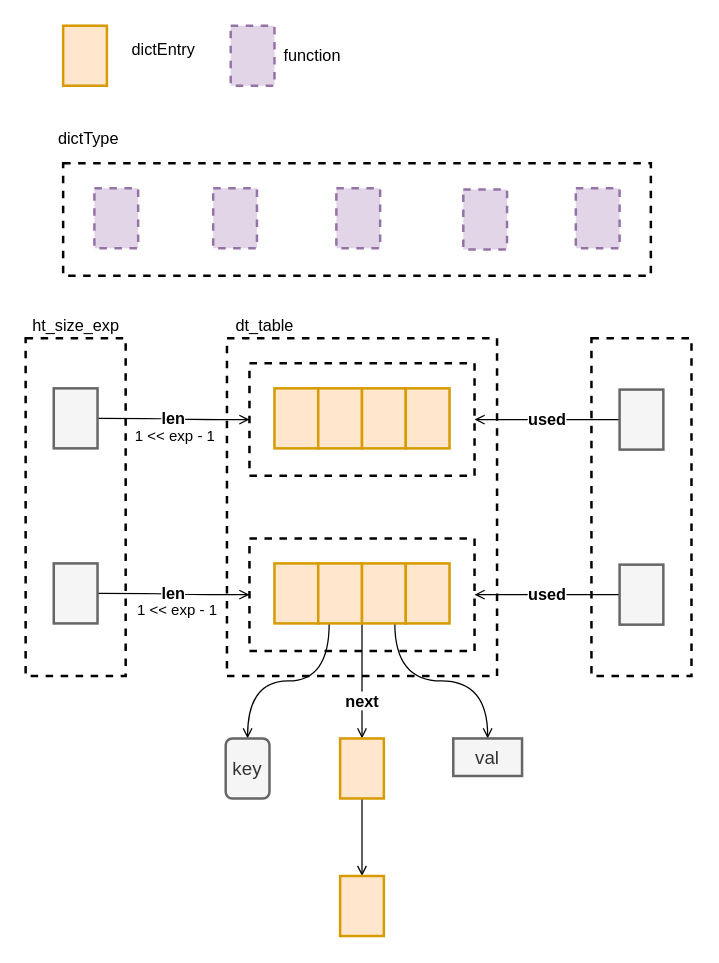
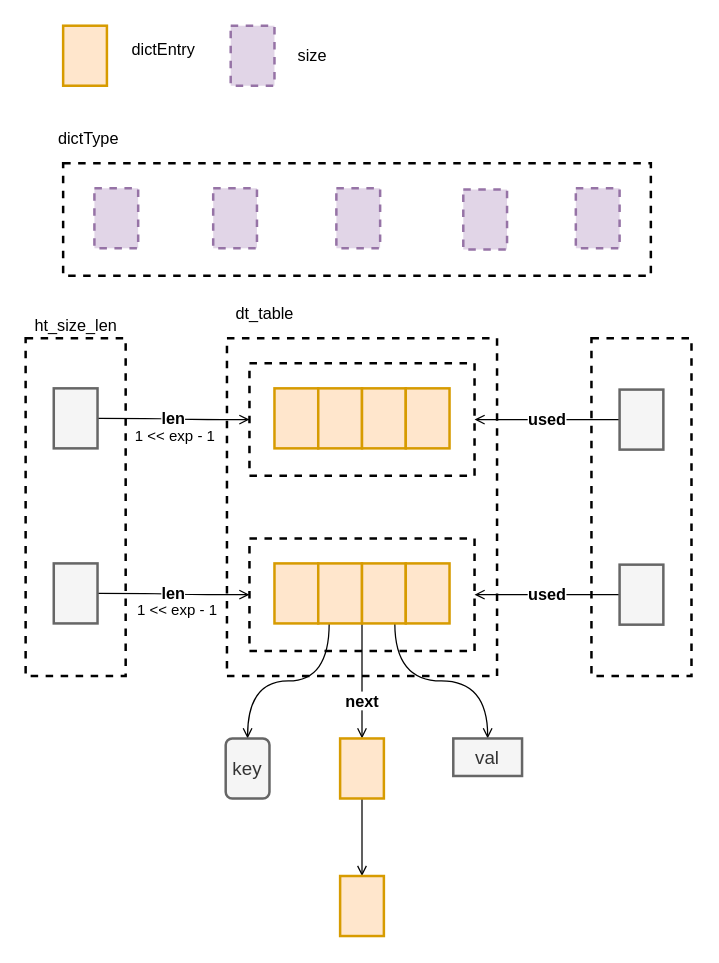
  <mxCell id="0" />
  <mxCell id="1" parent="0" />
  <mxCell id="2" value="" style="rounded=0;whiteSpace=wrap;html=1;fontSize=15;strokeWidth=2;fillColor=none;dashed=1;" parent="1" vertex="1"><mxGeometry x="50" y="130" width="470" height="90" as="geometry" /></mxCell>
  <mxCell id="3" value="" style="rounded=0;whiteSpace=wrap;html=1;fontSize=15;strokeWidth=2;dashed=1;fillColor=none;" parent="1" vertex="1"><mxGeometry x="20" y="270" width="80" height="270" as="geometry" /></mxCell>
  <mxCell id="4" value="" style="rounded=0;whiteSpace=wrap;html=1;fontSize=15;strokeWidth=2;fillColor=none;dashed=1;" parent="1" vertex="1"><mxGeometry x="181" y="270" width="216" height="270" as="geometry" /></mxCell>
  <mxCell id="5" value="" style="rounded=0;whiteSpace=wrap;html=1;fontSize=15;strokeWidth=2;dashed=1;fillColor=none;" parent="1" vertex="1"><mxGeometry x="472.5" y="270" width="80" height="270" as="geometry" /></mxCell>
  <mxCell id="6" value="" style="rounded=0;whiteSpace=wrap;html=1;fontSize=15;strokeWidth=2;dashed=1;fillColor=none;" parent="1" vertex="1"><mxGeometry x="199" y="290" width="180" height="90" as="geometry" /></mxCell>
  <mxCell id="7" value="" style="rounded=0;whiteSpace=wrap;html=1;fontSize=15;strokeWidth=2;fillColor=#ffe6cc;strokeColor=#d79b00;" parent="1" vertex="1"><mxGeometry x="219" y="310" width="35" height="48" as="geometry" /></mxCell>
  <mxCell id="8" value="" style="rounded=0;whiteSpace=wrap;html=1;fontSize=15;strokeWidth=2;fillColor=#ffe6cc;strokeColor=#d79b00;" parent="1" vertex="1"><mxGeometry x="254" y="310" width="35" height="48" as="geometry" /></mxCell>
  <mxCell id="9" value="" style="rounded=0;whiteSpace=wrap;html=1;fontSize=15;strokeWidth=2;fillColor=#ffe6cc;strokeColor=#d79b00;" parent="1" vertex="1"><mxGeometry x="289" y="310" width="35" height="48" as="geometry" /></mxCell>
  <mxCell id="10" value="" style="rounded=0;whiteSpace=wrap;html=1;fontSize=15;strokeWidth=2;fillColor=#ffe6cc;strokeColor=#d79b00;" parent="1" vertex="1"><mxGeometry x="324" y="310" width="35" height="48" as="geometry" /></mxCell>
  <mxCell id="11" value="len" style="edgeStyle=orthogonalEdgeStyle;curved=1;rounded=0;orthogonalLoop=1;jettySize=auto;html=1;exitX=1;exitY=0.5;exitDx=0;exitDy=0;entryX=0;entryY=0.5;entryDx=0;entryDy=0;fontSize=13;endArrow=open;endFill=0;strokeWidth=1;fontStyle=1" parent="1" source="12" target="6" edge="1"><mxGeometry relative="1" as="geometry" /></mxCell>
  <mxCell id="12" value="" style="rounded=0;whiteSpace=wrap;html=1;fontSize=15;strokeWidth=2;fillColor=#f5f5f5;strokeColor=#666666;fontColor=#333333;" parent="1" vertex="1"><mxGeometry x="42.5" y="310" width="35" height="48" as="geometry" /></mxCell>
  <mxCell id="13" value="" style="rounded=0;whiteSpace=wrap;html=1;fontSize=15;strokeWidth=2;dashed=1;fillColor=none;" parent="1" vertex="1"><mxGeometry x="199" y="430" width="180" height="90" as="geometry" /></mxCell>
  <mxCell id="14" value="" style="rounded=0;whiteSpace=wrap;html=1;fontSize=15;strokeWidth=2;fillColor=#ffe6cc;strokeColor=#d79b00;" parent="1" vertex="1"><mxGeometry x="219" y="450" width="35" height="48" as="geometry" /></mxCell>
  <mxCell id="15" style="edgeStyle=orthogonalEdgeStyle;curved=1;rounded=0;orthogonalLoop=1;jettySize=auto;html=1;exitX=0.25;exitY=1;exitDx=0;exitDy=0;fontSize=13;endArrow=open;endFill=0;strokeWidth=1;entryX=0.5;entryY=0;entryDx=0;entryDy=0;" parent="1" source="18" target="29" edge="1"><mxGeometry relative="1" as="geometry"><mxPoint x="271.5" y="590" as="targetPoint" /></mxGeometry></mxCell>
  <mxCell id="16" style="edgeStyle=orthogonalEdgeStyle;curved=1;rounded=0;orthogonalLoop=1;jettySize=auto;html=1;exitX=0.75;exitY=1;exitDx=0;exitDy=0;entryX=0.5;entryY=0;entryDx=0;entryDy=0;fontSize=13;endArrow=open;endFill=0;strokeWidth=1;" parent="1" source="19" target="30" edge="1"><mxGeometry relative="1" as="geometry" /></mxCell>
  <mxCell id="17" value="next" style="edgeStyle=orthogonalEdgeStyle;curved=1;rounded=0;orthogonalLoop=1;jettySize=auto;html=1;exitX=1;exitY=1;exitDx=0;exitDy=0;entryX=0.5;entryY=0;entryDx=0;entryDy=0;fontSize=13;endArrow=open;endFill=0;strokeWidth=1;fontStyle=1" parent="1" source="18" target="32" edge="1"><mxGeometry x="0.348" relative="1" as="geometry"><mxPoint as="offset" /></mxGeometry></mxCell>
  <mxCell id="18" value="" style="rounded=0;whiteSpace=wrap;html=1;fontSize=15;strokeWidth=2;fillColor=#ffe6cc;strokeColor=#d79b00;" parent="1" vertex="1"><mxGeometry x="254" y="450" width="35" height="48" as="geometry" /></mxCell>
  <mxCell id="19" value="" style="rounded=0;whiteSpace=wrap;html=1;fontSize=15;strokeWidth=2;fillColor=#ffe6cc;strokeColor=#d79b00;" parent="1" vertex="1"><mxGeometry x="289" y="450" width="35" height="48" as="geometry" /></mxCell>
  <mxCell id="20" value="" style="rounded=0;whiteSpace=wrap;html=1;fontSize=15;strokeWidth=2;fillColor=#ffe6cc;strokeColor=#d79b00;" parent="1" vertex="1"><mxGeometry x="324" y="450" width="35" height="48" as="geometry" /></mxCell>
  <mxCell id="21" value="len" style="edgeStyle=orthogonalEdgeStyle;curved=1;rounded=0;orthogonalLoop=1;jettySize=auto;html=1;exitX=1;exitY=0.5;exitDx=0;exitDy=0;entryX=0;entryY=0.5;entryDx=0;entryDy=0;fontSize=13;endArrow=open;endFill=0;strokeWidth=1;fontStyle=1" parent="1" source="22" target="13" edge="1"><mxGeometry relative="1" as="geometry" /></mxCell>
  <mxCell id="22" value="" style="rounded=0;whiteSpace=wrap;html=1;fontSize=15;strokeWidth=2;fillColor=#f5f5f5;strokeColor=#666666;fontColor=#333333;" parent="1" vertex="1"><mxGeometry x="42.5" y="450" width="35" height="48" as="geometry" /></mxCell>
- <mxCell id="23" value="dt_table" style="text;html=1;align=center;verticalAlign=middle;resizable=0;points=[];autosize=1;strokeColor=none;fillColor=none;fontSize=13;" parent="1" vertex="1"><mxGeometry x="181" y="250" width="60" height="20" as="geometry" /></mxCell>
- <mxCell id="24" value="ht_size_exp" style="text;html=1;align=center;verticalAlign=middle;resizable=0;points=[];autosize=1;strokeColor=none;fillColor=none;fontSize=13;" parent="1" vertex="1"><mxGeometry x="20" y="250" width="80" height="20" as="geometry" /></mxCell>
+ <mxCell id="23" value="dt_table" style="text;html=1;align=center;verticalAlign=middle;resizable=0;points=[];autosize=1;strokeColor=none;fillColor=none;fontSize=13;" parent="1" vertex="1"><mxGeometry x="181" y="240" width="60" height="20" as="geometry" /></mxCell>
+ <mxCell id="24" value="ht_size_len" style="text;html=1;align=center;verticalAlign=middle;resizable=0;points=[];autosize=1;strokeColor=none;fillColor=none;fontSize=13;" parent="1" vertex="1"><mxGeometry x="20" y="250" width="80" height="20" as="geometry" /></mxCell>
  <mxCell id="25" value="used" style="edgeStyle=orthogonalEdgeStyle;curved=1;rounded=0;orthogonalLoop=1;jettySize=auto;html=1;exitX=0;exitY=0.5;exitDx=0;exitDy=0;fontSize=13;endArrow=open;endFill=0;strokeWidth=1;entryX=1;entryY=0.5;entryDx=0;entryDy=0;fontStyle=1" parent="1" source="26" target="6" edge="1"><mxGeometry relative="1" as="geometry" /></mxCell>
  <mxCell id="26" value="" style="rounded=0;whiteSpace=wrap;html=1;fontSize=15;strokeWidth=2;fillColor=#f5f5f5;strokeColor=#666666;fontColor=#333333;" parent="1" vertex="1"><mxGeometry x="495" y="311" width="35" height="48" as="geometry" /></mxCell>
  <mxCell id="27" value="used" style="edgeStyle=orthogonalEdgeStyle;curved=1;rounded=0;orthogonalLoop=1;jettySize=auto;html=1;exitX=0;exitY=0.5;exitDx=0;exitDy=0;entryX=1;entryY=0.5;entryDx=0;entryDy=0;fontSize=13;endArrow=open;endFill=0;strokeWidth=1;fontStyle=1" parent="1" source="28" target="13" edge="1"><mxGeometry relative="1" as="geometry" /></mxCell>
  <mxCell id="28" value="" style="rounded=0;whiteSpace=wrap;html=1;fontSize=15;strokeWidth=2;fillColor=#f5f5f5;strokeColor=#666666;fontColor=#333333;" parent="1" vertex="1"><mxGeometry x="495" y="451" width="35" height="48" as="geometry" /></mxCell>
  <mxCell id="29" value="key" style="whiteSpace=wrap;html=1;fontSize=15;strokeWidth=2;fillColor=#f5f5f5;strokeColor=#666666;fontColor=#333333;rounded=1;" parent="1" vertex="1"><mxGeometry x="180" y="590" width="35" height="48" as="geometry" /></mxCell>
  <mxCell id="30" value="val" style="rounded=0;whiteSpace=wrap;html=1;fontSize=15;strokeWidth=2;fillColor=#f5f5f5;strokeColor=#666666;fontColor=#333333;" parent="1" vertex="1"><mxGeometry x="362" y="590" width="55" height="30" as="geometry" /></mxCell>
  <mxCell id="31" style="edgeStyle=orthogonalEdgeStyle;curved=1;rounded=0;orthogonalLoop=1;jettySize=auto;html=1;exitX=0.5;exitY=1;exitDx=0;exitDy=0;entryX=0.5;entryY=0;entryDx=0;entryDy=0;fontSize=13;endArrow=open;endFill=0;strokeWidth=1;" parent="1" source="32" target="33" edge="1"><mxGeometry relative="1" as="geometry" /></mxCell>
  <mxCell id="32" value="" style="rounded=0;whiteSpace=wrap;html=1;fontSize=15;strokeWidth=2;fillColor=#ffe6cc;strokeColor=#d79b00;" parent="1" vertex="1"><mxGeometry x="271.5" y="590" width="35" height="48" as="geometry" /></mxCell>
  <mxCell id="33" value="" style="rounded=0;whiteSpace=wrap;html=1;fontSize=15;strokeWidth=2;fillColor=#ffe6cc;strokeColor=#d79b00;" parent="1" vertex="1"><mxGeometry x="271.5" y="700" width="35" height="48" as="geometry" /></mxCell>
  <mxCell id="34" value="" style="rounded=0;whiteSpace=wrap;html=1;fontSize=15;strokeWidth=2;fillColor=#e1d5e7;strokeColor=#9673a6;dashed=1;" parent="1" vertex="1"><mxGeometry x="75" y="150" width="35" height="48" as="geometry" /></mxCell>
  <mxCell id="35" value="" style="rounded=0;whiteSpace=wrap;html=1;fontSize=15;strokeWidth=2;fillColor=#e1d5e7;strokeColor=#9673a6;dashed=1;" parent="1" vertex="1"><mxGeometry x="170" y="150" width="35" height="48" as="geometry" /></mxCell>
  <mxCell id="36" value="" style="rounded=0;whiteSpace=wrap;html=1;fontSize=15;strokeWidth=2;fillColor=#e1d5e7;strokeColor=#9673a6;dashed=1;" parent="1" vertex="1"><mxGeometry x="268.5" y="150" width="35" height="48" as="geometry" /></mxCell>
  <mxCell id="37" value="" style="rounded=0;whiteSpace=wrap;html=1;fontSize=15;strokeWidth=2;fillColor=#e1d5e7;strokeColor=#9673a6;dashed=1;" parent="1" vertex="1"><mxGeometry x="370" y="151" width="35" height="48" as="geometry" /></mxCell>
  <mxCell id="38" value="" style="rounded=0;whiteSpace=wrap;html=1;fontSize=15;strokeWidth=2;fillColor=#e1d5e7;strokeColor=#9673a6;dashed=1;" parent="1" vertex="1"><mxGeometry x="460" y="150" width="35" height="48" as="geometry" /></mxCell>
  <mxCell id="39" value="dictType" style="text;html=1;align=center;verticalAlign=middle;resizable=0;points=[];autosize=1;strokeColor=none;fillColor=none;fontSize=13;" parent="1" vertex="1"><mxGeometry x="40" y="100" width="60" height="20" as="geometry" /></mxCell>
  <mxCell id="40" value="" style="rounded=0;whiteSpace=wrap;html=1;fontSize=15;strokeWidth=2;fillColor=#ffe6cc;strokeColor=#d79b00;" parent="1" vertex="1"><mxGeometry x="50" y="20" width="35" height="48" as="geometry" /></mxCell>
  <mxCell id="41" value="dictEntry" style="text;html=1;align=center;verticalAlign=middle;resizable=0;points=[];autosize=1;strokeColor=none;fillColor=none;fontSize=13;" parent="1" vertex="1"><mxGeometry x="95" y="29" width="70" height="20" as="geometry" /></mxCell>
  <mxCell id="42" value="" style="rounded=0;whiteSpace=wrap;html=1;fontSize=15;strokeWidth=2;fillColor=#e1d5e7;strokeColor=#9673a6;dashed=1;" parent="1" vertex="1"><mxGeometry x="184" y="20" width="35" height="48" as="geometry" /></mxCell>
- <mxCell id="43" value="function" style="text;html=1;align=center;verticalAlign=middle;resizable=0;points=[];autosize=1;strokeColor=none;fillColor=none;fontSize=13;" parent="1" vertex="1"><mxGeometry x="219" y="34" width="60" height="20" as="geometry" /></mxCell>
+ <mxCell id="43" value="size" style="text;html=1;align=center;verticalAlign=middle;resizable=0;points=[];autosize=1;strokeColor=none;fillColor=none;fontSize=13;" parent="1" vertex="1"><mxGeometry x="219" y="34" width="60" height="20" as="geometry" /></mxCell>
  <mxCell id="44" value="1 &amp;lt;&amp;lt; exp - 1&amp;nbsp;" style="text;html=1;align=center;verticalAlign=middle;resizable=0;points=[];autosize=1;strokeColor=none;fillColor=none;" parent="1" vertex="1"><mxGeometry x="101" y="339" width="80" height="20" as="geometry" /></mxCell>
  <mxCell id="45" value="1 &amp;lt;&amp;lt; exp - 1" style="text;html=1;align=center;verticalAlign=middle;resizable=0;points=[];autosize=1;strokeColor=none;fillColor=none;" parent="1" vertex="1"><mxGeometry x="101" y="478" width="80" height="20" as="geometry" /></mxCell>
